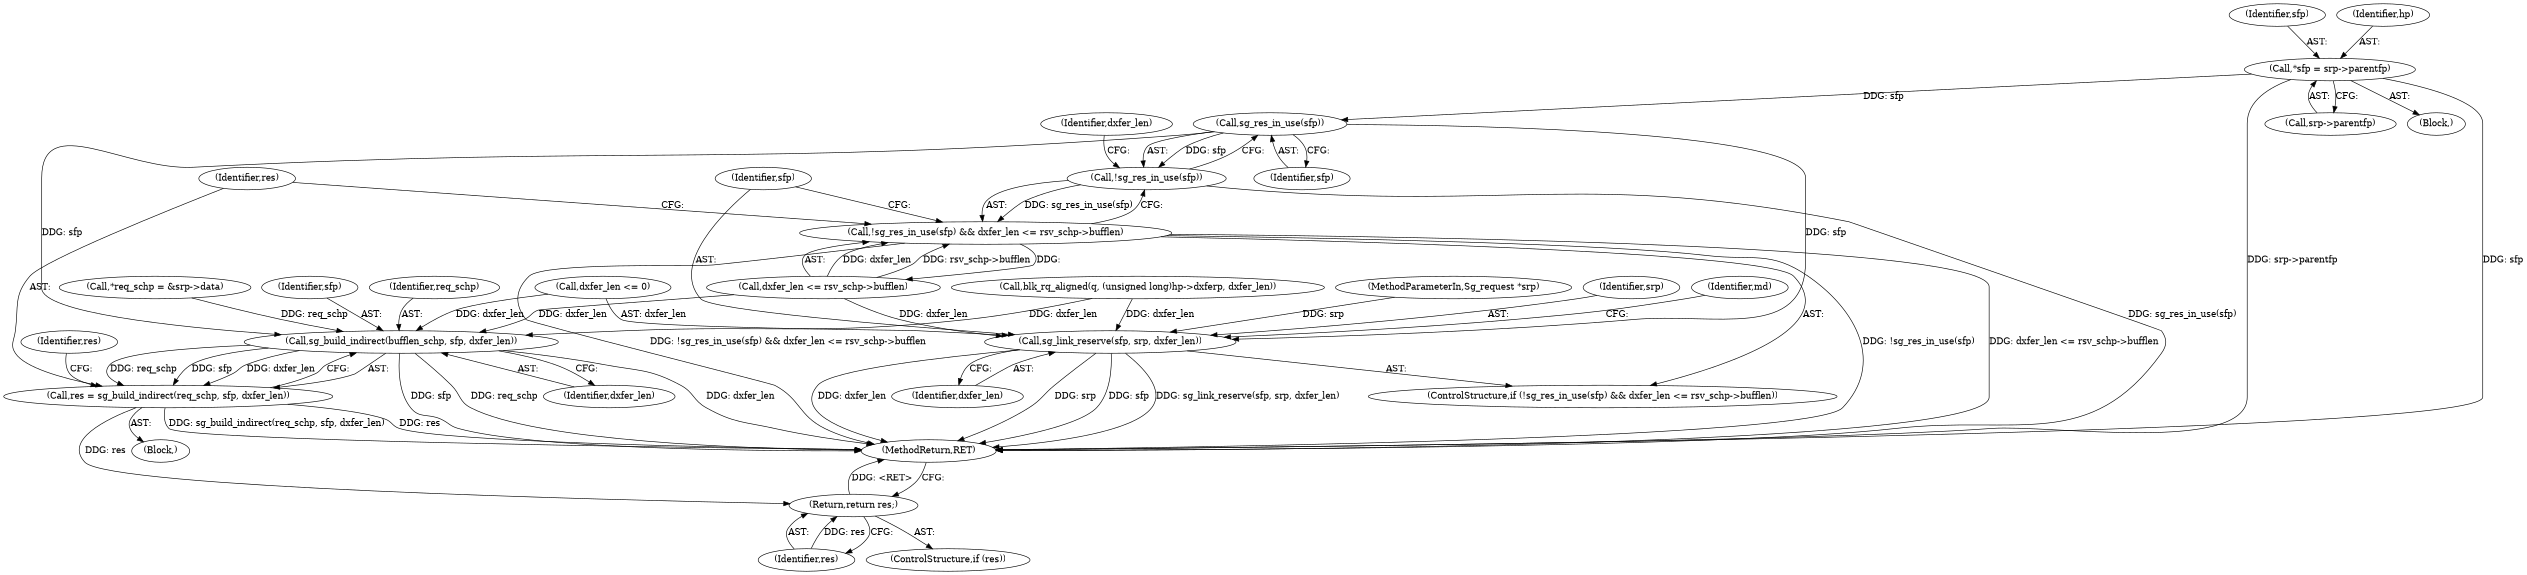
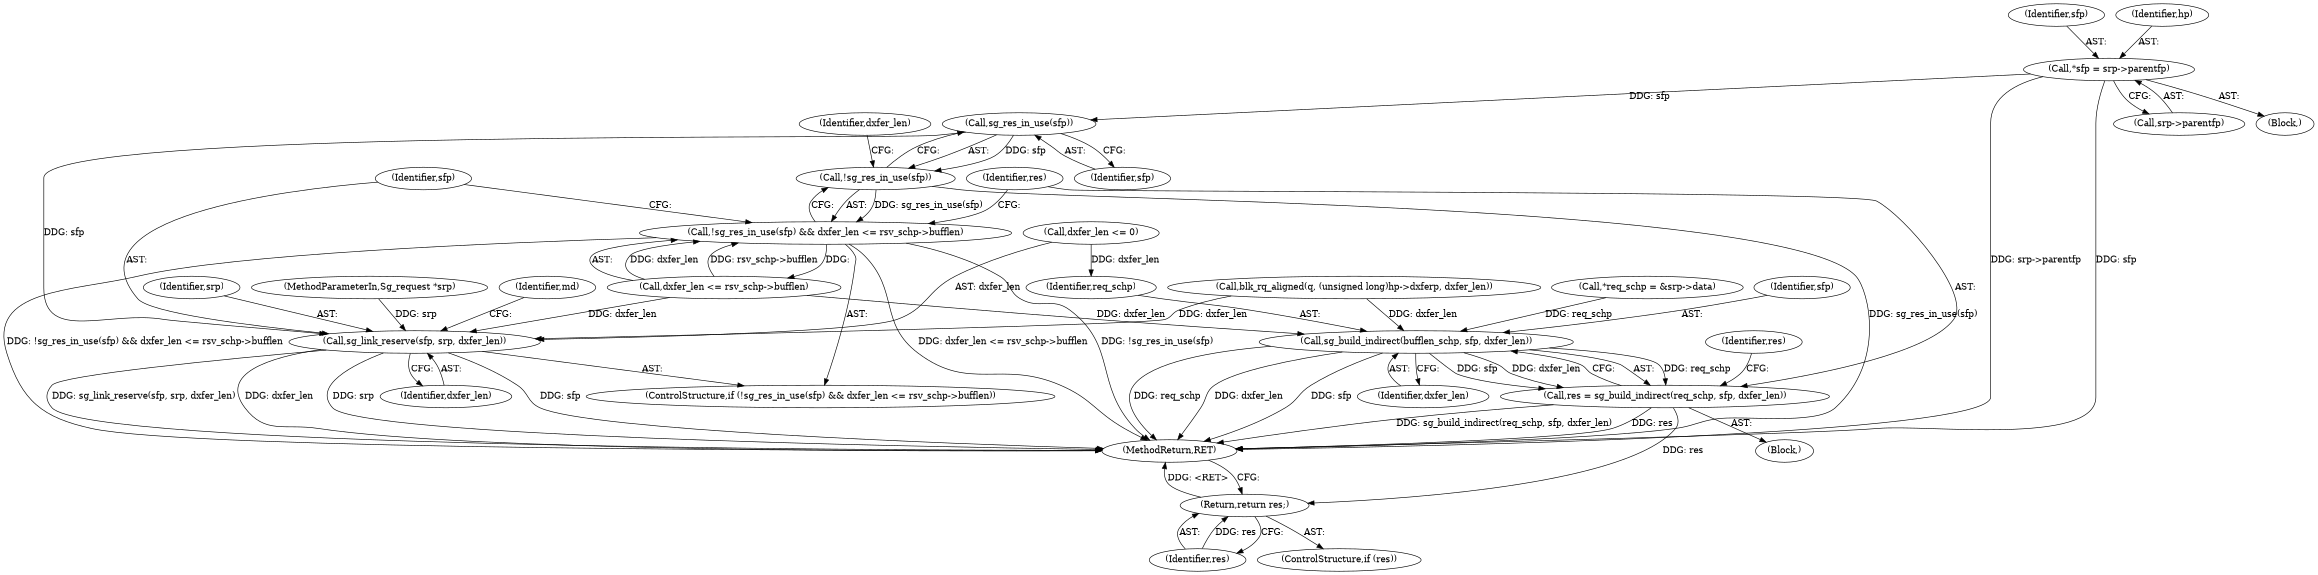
  digraph {
    n1 [label="(Call,sg_res_in_use(sfp))"]
    n2 [label="(Call,!sg_res_in_use(sfp))"]
    n3 [label="(Call,sg_link_reserve(sfp, srp, dxfer_len))"]
    n4 [label="(Call,sg_build_indirect(bufflen_schp, sfp, dxfer_len))"]
    n5 [label="(Identifier,sfp)"]
    n6 [label="(MethodReturn,RET)"]
    n7 [label="(Call,!sg_res_in_use(sfp) && dxfer_len <= rsv_schp->bufflen)"]
    n8 [label="(ControlStructure,if (!sg_res_in_use(sfp) && dxfer_len <= rsv_schp->bufflen))"]
    n9 [label="(Identifier,dxfer_len)"]
    n10 [label="(Call,res = sg_build_indirect(req_schp, sfp, dxfer_len))"]
    n11 [label="(Identifier,dxfer_len)"]
    n12 [label="(Call,*sfp = srp->parentfp)"]
    n13 [label="(Call,srp->parentfp)"]
    n14 [label="(Block,)"]
    n15 [label="(Return,return res;)"]
    n16 [label="(Call,dxfer_len <= rsv_schp->bufflen)"]
    n17 [label="(Block,)"]
    n18 [label="(Identifier,res)"]
    n19 [label="(ControlStructure,if (res))"]
    n20 [label="(Identifier,sfp)"]
    n21 [label="(Identifier,hp)"]
    n22 [label="(Identifier,sfp)"]
    n23 [label="(Identifier,dxfer_len)"]
    n24 [label="(Identifier,res)"]
    n25 [label="(Call,*req_schp = &srp->data)"]
    n26 [label="(Identifier,res)"]
    n27 [label="(Identifier,srp)"]
    n28 [label="(Call,blk_rq_aligned(q, (unsigned long)hp->dxferp, dxfer_len))"]
    n29 [label="(Identifier,sfp)"]
    n30 [label="(Identifier,md)"]
    n31 [label="(Identifier,req_schp)"]
    n32 [label="(Call,dxfer_len <= 0)"]
    n33 [label="(MethodParameterIn,Sg_request *srp)"]
    n1 -> n2 [label="AST: "]
    n1 -> n2 [label="DDG: sfp"]
    n1 -> n3 [label="DDG: sfp"]
-   n1 -> n4 [label="DDG: sfp"]
    n1 -> n5 [label="CFG: "]
    n2 -> n1 [label="CFG: "]
    n2 -> n6 [label="DDG: sg_res_in_use(sfp)"]
    n2 -> n7 [label="AST: "]
    n2 -> n7 [label="DDG: sg_res_in_use(sfp)"]
    n3 -> n6 [label="DDG: dxfer_len"]
    n3 -> n6 [label="DDG: srp"]
    n3 -> n6 [label="DDG: sfp"]
    n3 -> n6 [label="DDG: sg_link_reserve(sfp, srp, dxfer_len)"]
    n3 -> n8 [label="AST: "]
    n3 -> n9 [label="CFG: "]
    n4 -> n6 [label="DDG: sfp"]
    n4 -> n6 [label="DDG: req_schp"]
    n4 -> n6 [label="DDG: dxfer_len"]
    n4 -> n10 [label="AST: "]
    n4 -> n10 [label="DDG: req_schp"]
    n4 -> n10 [label="DDG: sfp"]
    n4 -> n10 [label="DDG: dxfer_len"]
    n4 -> n11 [label="CFG: "]
    n5 -> n1 [label="AST: "]
    n6 -> n15 [label="CFG: "]
    n7 -> n2 [label="CFG: "]
    n7 -> n6 [label="DDG: !sg_res_in_use(sfp)"]
    n7 -> n6 [label="DDG: dxfer_len <= rsv_schp->bufflen"]
    n7 -> n6 [label="DDG: !sg_res_in_use(sfp) && dxfer_len <= rsv_schp->bufflen"]
    n7 -> n8 [label="AST: "]
    n7 -> n16 [label="DDG: "]
    n9 -> n3 [label="AST: "]
    n10 -> n4 [label="CFG: "]
    n10 -> n6 [label="DDG: sg_build_indirect(req_schp, sfp, dxfer_len)"]
    n10 -> n6 [label="DDG: res"]
    n10 -> n15 [label="DDG: res"]
    n10 -> n17 [label="AST: "]
    n11 -> n4 [label="AST: "]
    n12 -> n1 [label="DDG: sfp"]
    n12 -> n6 [label="DDG: srp->parentfp"]
    n12 -> n6 [label="DDG: sfp"]
    n12 -> n13 [label="CFG: "]
    n12 -> n14 [label="AST: "]
    n13 -> n12 [label="AST: "]
    n15 -> n6 [label="DDG: <RET>"]
    n15 -> n18 [label="CFG: "]
    n15 -> n19 [label="AST: "]
    n16 -> n3 [label="DDG: dxfer_len"]
    n16 -> n4 [label="DDG: dxfer_len"]
    n16 -> n7 [label="AST: "]
    n16 -> n7 [label="DDG: dxfer_len"]
    n16 -> n7 [label="DDG: rsv_schp->bufflen"]
    n18 -> n15 [label="AST: "]
    n18 -> n15 [label="DDG: res"]
    n20 -> n12 [label="AST: "]
    n21 -> n12 [label="AST: "]
    n22 -> n3 [label="AST: "]
    n22 -> n7 [label="CFG: "]
    n23 -> n2 [label="CFG: "]
    n24 -> n7 [label="CFG: "]
    n24 -> n10 [label="AST: "]
    n25 -> n4 [label="DDG: req_schp"]
    n26 -> n10 [label="CFG: "]
    n27 -> n3 [label="AST: "]
    n28 -> n3 [label="DDG: dxfer_len"]
    n28 -> n4 [label="DDG: dxfer_len"]
    n29 -> n4 [label="AST: "]
    n30 -> n3 [label="CFG: "]
    n31 -> n4 [label="AST: "]
    n32 -> n3 [label="AST: dxfer_len"]
-   n32 -> n4 [label="DDG: dxfer_len"]
+   n32 -> n31 [label="DDG: dxfer_len"]
    n33 -> n3 [label="DDG: srp"]
  }
